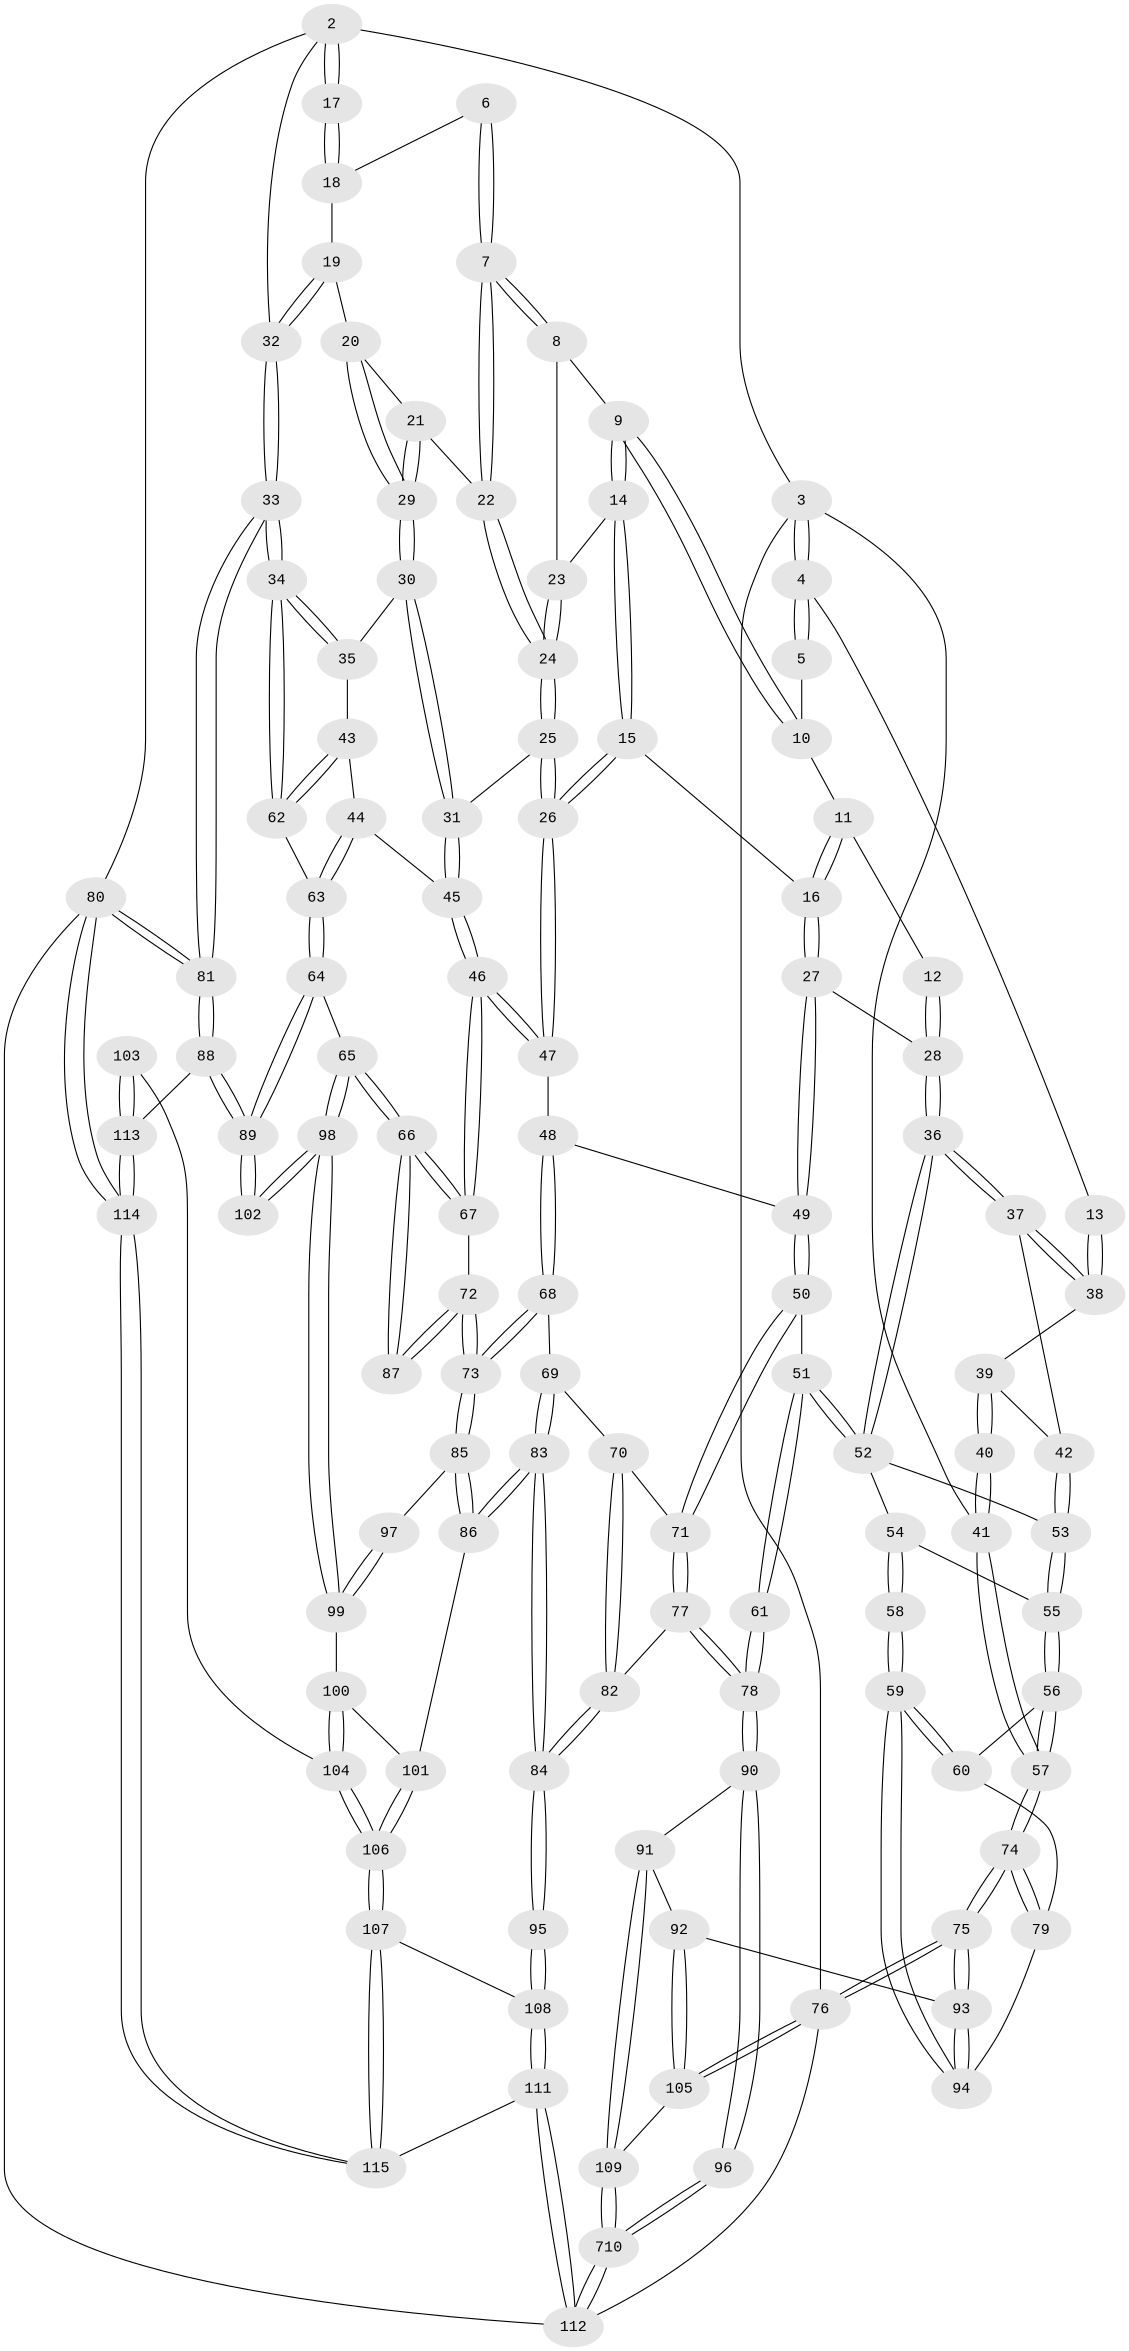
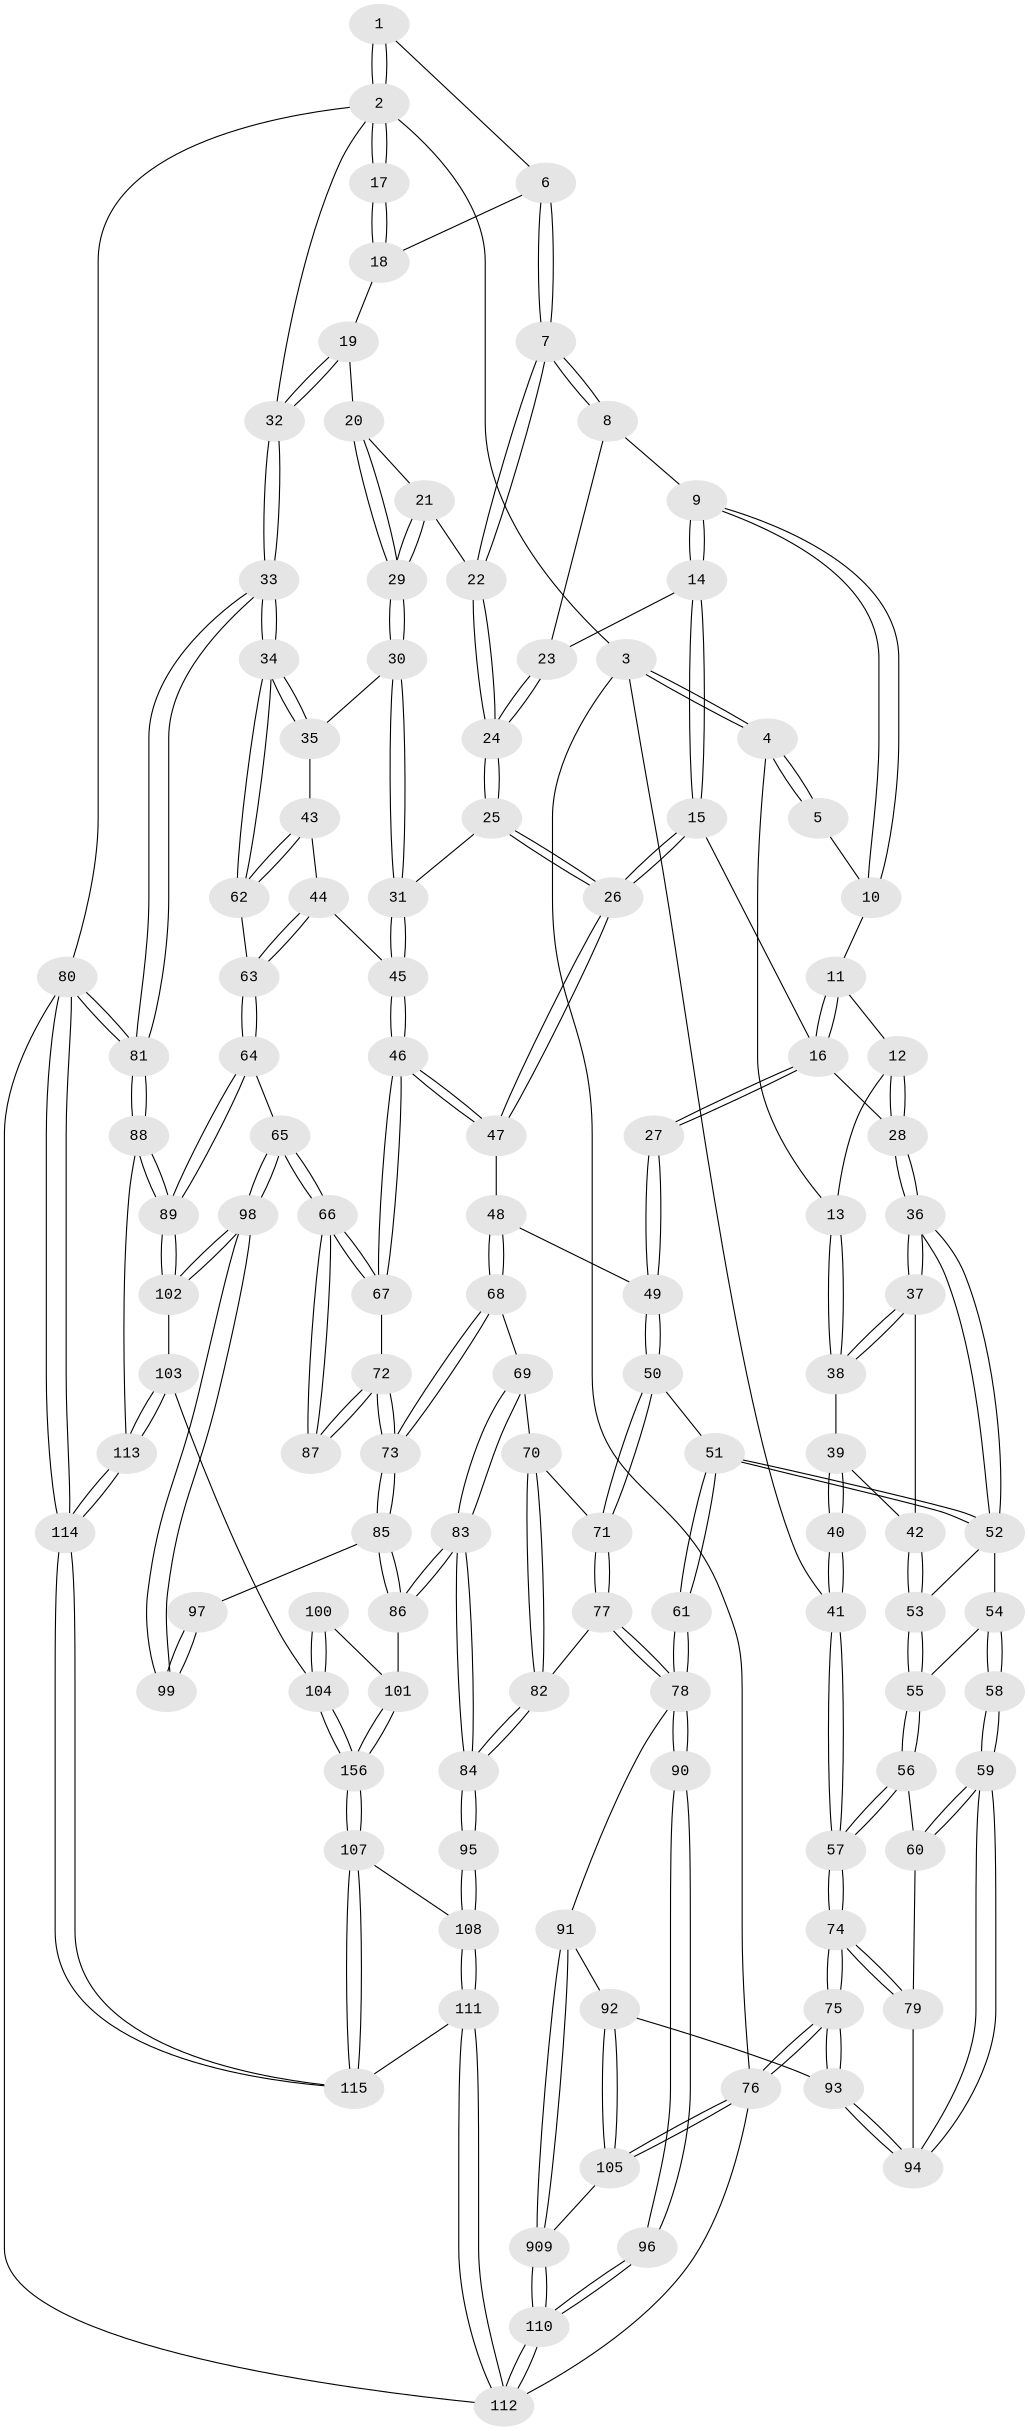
  graph {
    fontname="Liberation Mono"
    node [color=gray90 fontname="Liberation Mono" style=filled]
    edge [fontname="Liberation Mono"]
+   1
    2
    6
    3
    17
    80
    32
    7
    18
    4
    41
    76
    81
    112
    114
    5
    13
    57
    105
    10
    38
    11
    8
    22
    19
    9
    23
    24
    14
    15
    12
    16
    28
    27
    36
    39
    26
    47
    49
    33
    20
    21
    29
    30
    25
    31
    45
    48
    50
    37
    52
    35
    43
    46
    34
    62
    88
    63
    44
    42
    53
    54
    40
    55
    74
    64
    67
    72
    68
    69
    73
    51
    71
    61
    77
    78
    58
    56
    59
    60
    79
    75
    94
    90
    65
    89
    66
    98
    102
    87
    99
    70
    83
    85
    82
    84
    86
    97
    93
-   109
+   109 [label=909]
    91
    96
    115
    113
    95
    101
    108
-   106
+   106 [label=156]
    103
    92
-   110 [label=710]
+   110
    111
    100
    104
    107
+   1 -- 2
+   1 -- 2
+   1 -- 6
    2 -- 3
    2 -- 17
    2 -- 17
    2 -- 80
    2 -- 32
    6 -- 7
    6 -- 7
    6 -- 18
    3 -- 4
    3 -- 4
    3 -- 41
    3 -- 76
    17 -- 18
    17 -- 18
    80 -- 81
    80 -- 81
    80 -- 112
    80 -- 114
    80 -- 114
    32 -- 33
    32 -- 33
    7 -- 8
    7 -- 8
    7 -- 22
    7 -- 22
    18 -- 19
    4 -- 5
    4 -- 5
    4 -- 13
    41 -- 57
    41 -- 57
    76 -- 112
    76 -- 105
    76 -- 105
    81 -- 88
    81 -- 88
    114 -- 115
    114 -- 115
    5 -- 10
    13 -- 38
    13 -- 38
    57 -- 74
    57 -- 74
    105 -- 109
    10 -- 11
    38 -- 39
    11 -- 12
    11 -- 16
    11 -- 16
    8 -- 9
    8 -- 23
    22 -- 24
    22 -- 24
    19 -- 32
    19 -- 32
    19 -- 20
    9 -- 10
    9 -- 10
    9 -- 14
    9 -- 14
    23 -- 24
    23 -- 24
    24 -- 25
    24 -- 25
    14 -- 23
    14 -- 15
    14 -- 15
    15 -- 16
    15 -- 26
    15 -- 26
+   12 -- 13
    12 -- 28
    12 -- 28
    16 -- 27
    16 -- 27
    28 -- 36
    28 -- 36
-   27 -- 28
+   16 -- 28
    27 -- 49
    27 -- 49
    36 -- 37
    36 -- 37
    36 -- 52
    36 -- 52
    39 -- 42
    39 -- 40
    39 -- 40
    26 -- 47
    26 -- 47
    47 -- 48
    49 -- 50
    49 -- 50
    33 -- 81
    33 -- 81
    33 -- 34
    33 -- 34
    20 -- 21
    20 -- 29
    20 -- 29
    21 -- 22
    21 -- 29
    21 -- 29
    29 -- 30
    29 -- 30
    30 -- 31
    30 -- 31
    30 -- 35
    25 -- 26
    25 -- 26
    25 -- 31
    31 -- 45
    31 -- 45
    45 -- 46
    45 -- 46
    48 -- 49
    48 -- 68
    48 -- 68
    50 -- 51
    50 -- 71
    50 -- 71
    37 -- 38
    37 -- 38
    37 -- 42
    52 -- 53
    52 -- 54
    35 -- 43
    43 -- 62
    43 -- 62
    43 -- 44
    46 -- 47
    46 -- 47
    46 -- 67
    46 -- 67
    34 -- 35
    34 -- 35
    34 -- 62
    34 -- 62
    62 -- 63
    88 -- 89
    88 -- 89
    88 -- 113
    63 -- 64
    63 -- 64
    44 -- 45
    44 -- 63
    44 -- 63
    42 -- 53
    42 -- 53
    53 -- 55
    53 -- 55
    54 -- 55
    54 -- 58
    54 -- 58
    40 -- 41
    40 -- 41
    55 -- 56
    55 -- 56
    74 -- 79
    74 -- 79
    74 -- 75
    74 -- 75
    64 -- 65
    64 -- 89
    64 -- 89
    67 -- 72
    72 -- 73
    72 -- 73
    72 -- 87
    72 -- 87
    68 -- 69
    68 -- 73
    68 -- 73
    69 -- 70
    69 -- 83
    69 -- 83
    73 -- 85
    73 -- 85
    51 -- 52
    51 -- 52
    51 -- 61
    51 -- 61
    71 -- 77
    71 -- 77
    61 -- 78
    61 -- 78
    77 -- 78
    77 -- 78
    77 -- 82
    78 -- 90
    78 -- 90
    58 -- 59
    58 -- 59
    56 -- 57
    56 -- 57
    56 -- 60
    59 -- 60
    59 -- 60
    59 -- 94
    59 -- 94
    60 -- 79
    79 -- 94
    75 -- 76
    75 -- 76
    75 -- 93
    75 -- 93
-   90 -- 91
+   78 -- 91
    90 -- 96
    90 -- 96
    65 -- 66
    65 -- 66
    65 -- 98
    65 -- 98
    89 -- 102
    89 -- 102
    66 -- 67
    66 -- 67
    66 -- 87
    66 -- 87
    98 -- 102
    98 -- 102
    98 -- 99
    98 -- 99
-   99 -- 100
+   102 -- 103
    70 -- 71
    70 -- 82
    70 -- 82
    83 -- 84
    83 -- 84
    83 -- 86
    83 -- 86
    85 -- 86
    85 -- 86
    85 -- 97
    82 -- 84
    82 -- 84
    84 -- 95
    84 -- 95
    86 -- 101
    97 -- 99
    97 -- 99
    93 -- 94
    93 -- 94
    109 -- 110
    109 -- 110
    91 -- 109
    91 -- 109
    91 -- 92
    96 -- 110
    96 -- 110
    113 -- 114
    113 -- 114
    95 -- 108
    95 -- 108
    101 -- 106
    101 -- 106
    108 -- 111
    108 -- 111
    106 -- 107
    106 -- 107
    103 -- 113
    103 -- 113
    103 -- 104
    92 -- 105
    92 -- 105
    92 -- 93
    110 -- 112
    110 -- 112
    111 -- 112
    111 -- 112
    111 -- 115
    100 -- 101
    100 -- 104
    100 -- 104
    104 -- 106
    104 -- 106
    107 -- 115
    107 -- 115
    107 -- 108
  }
